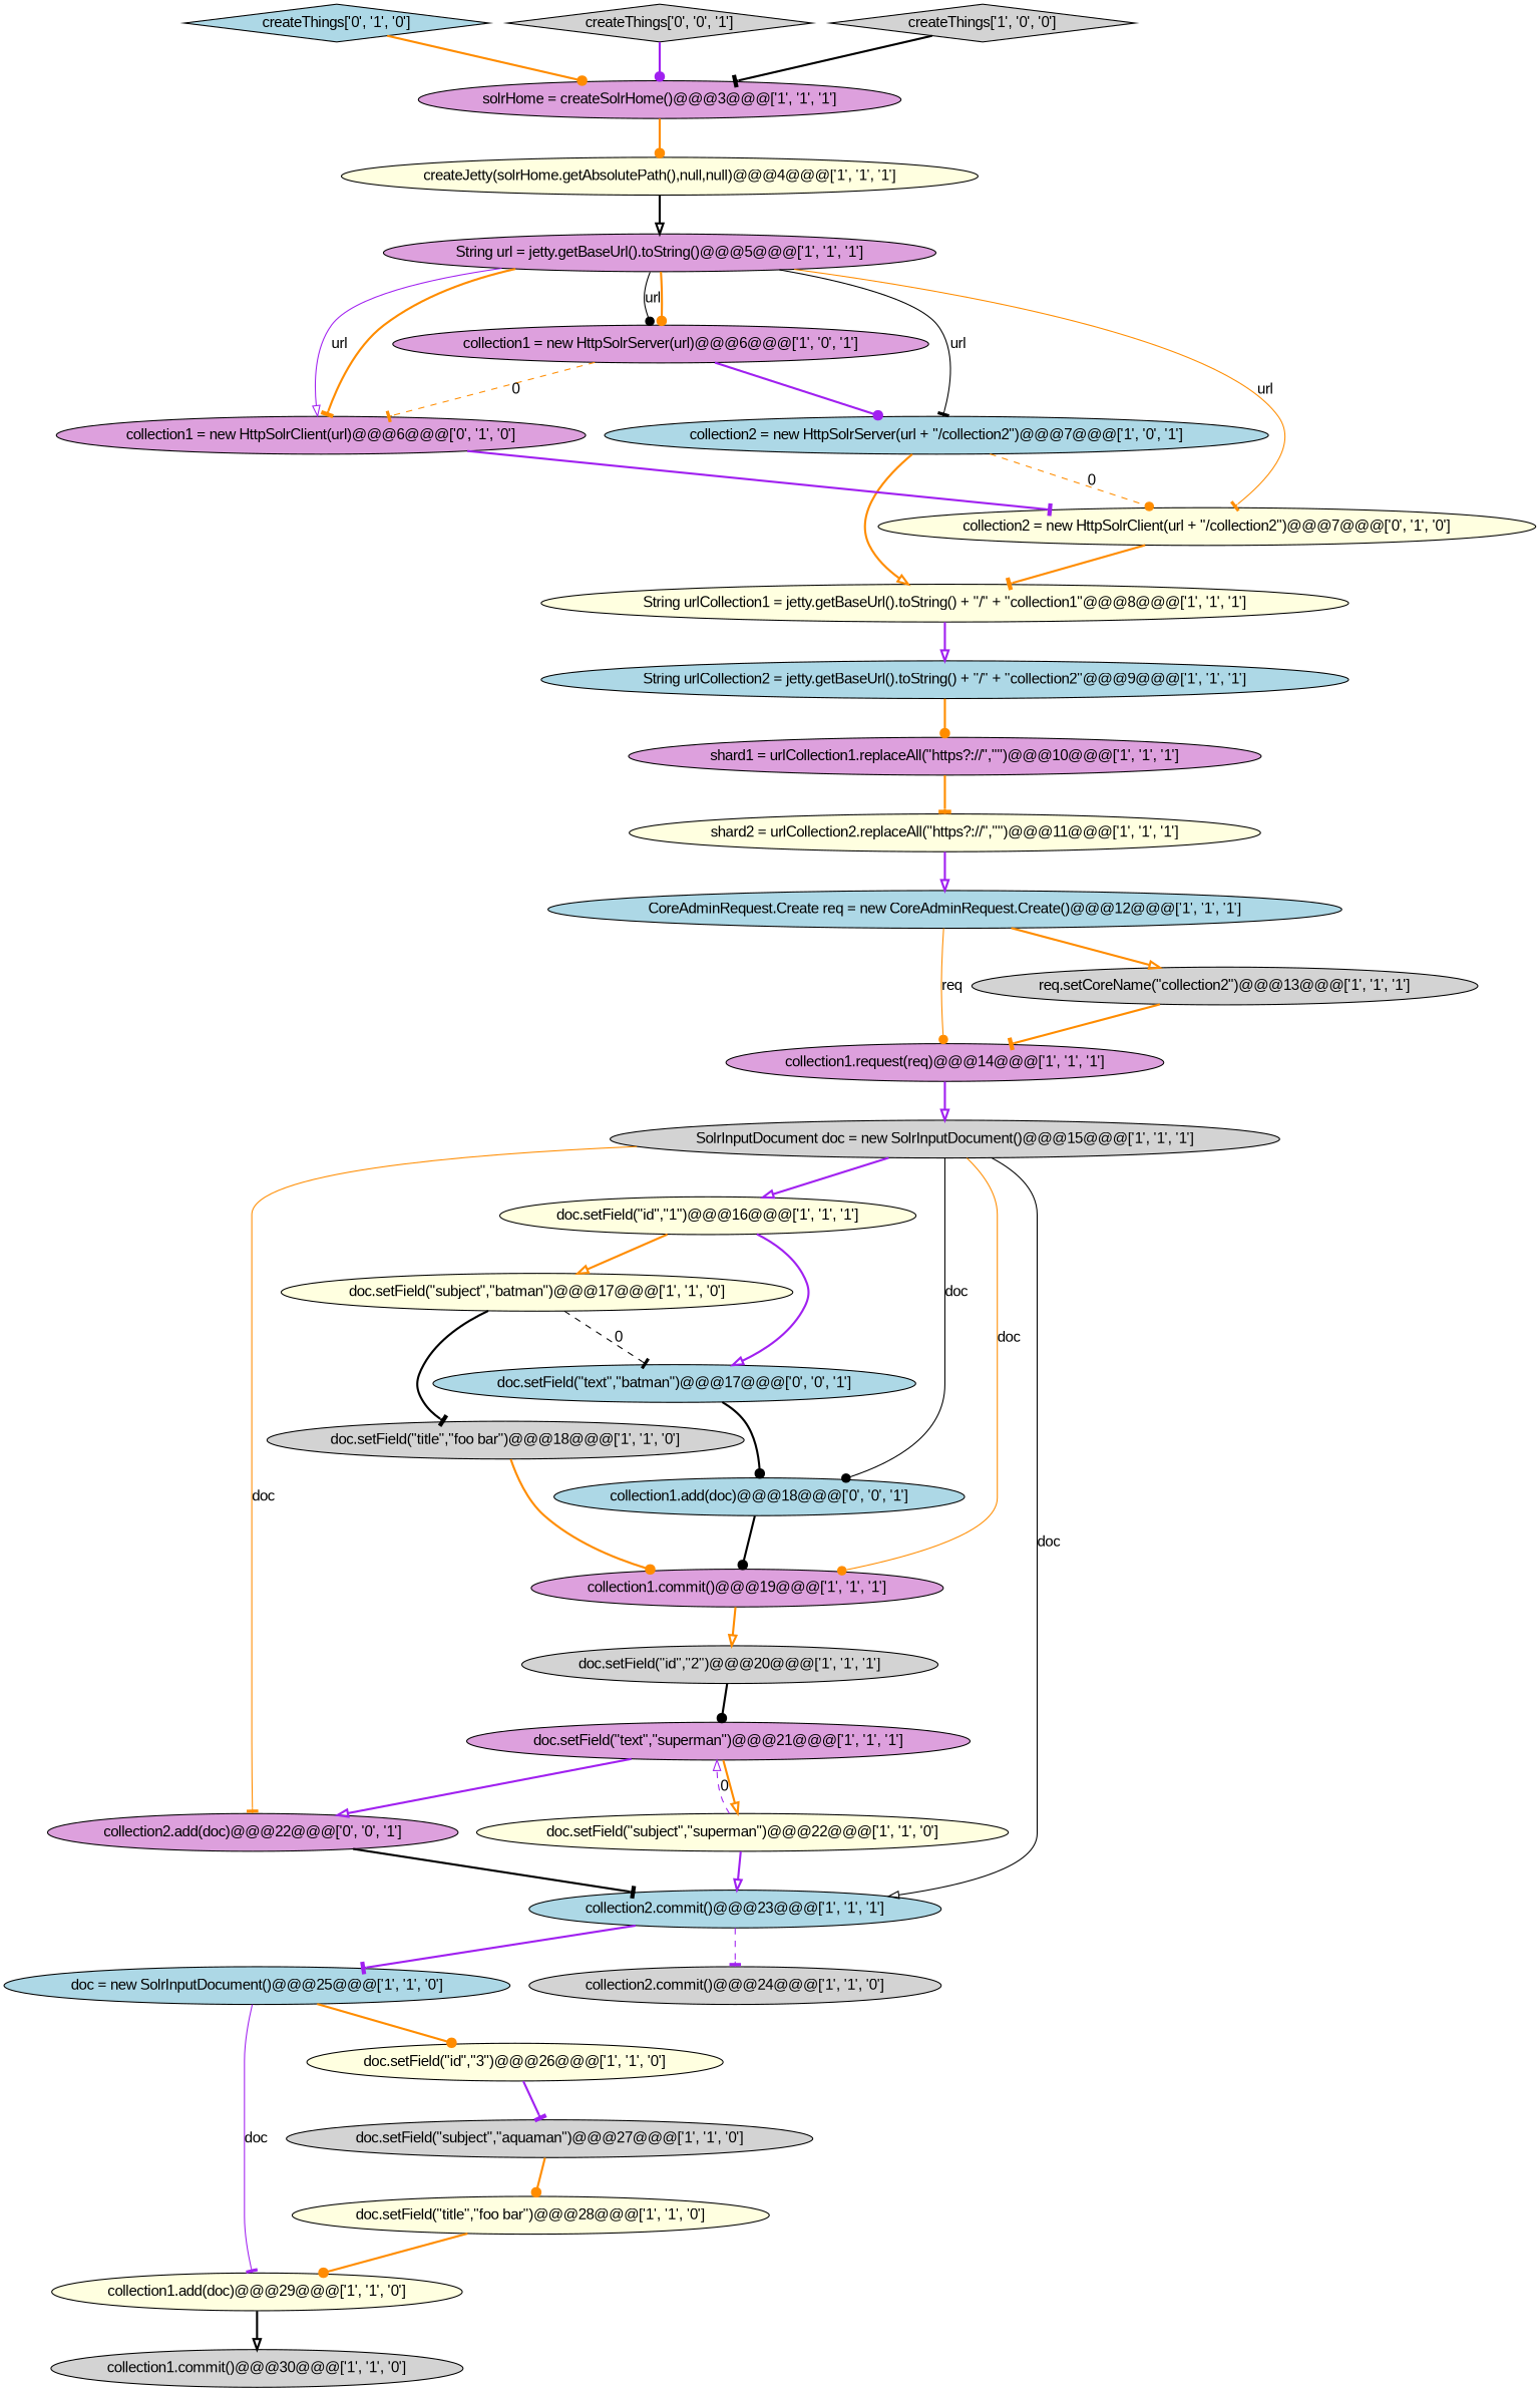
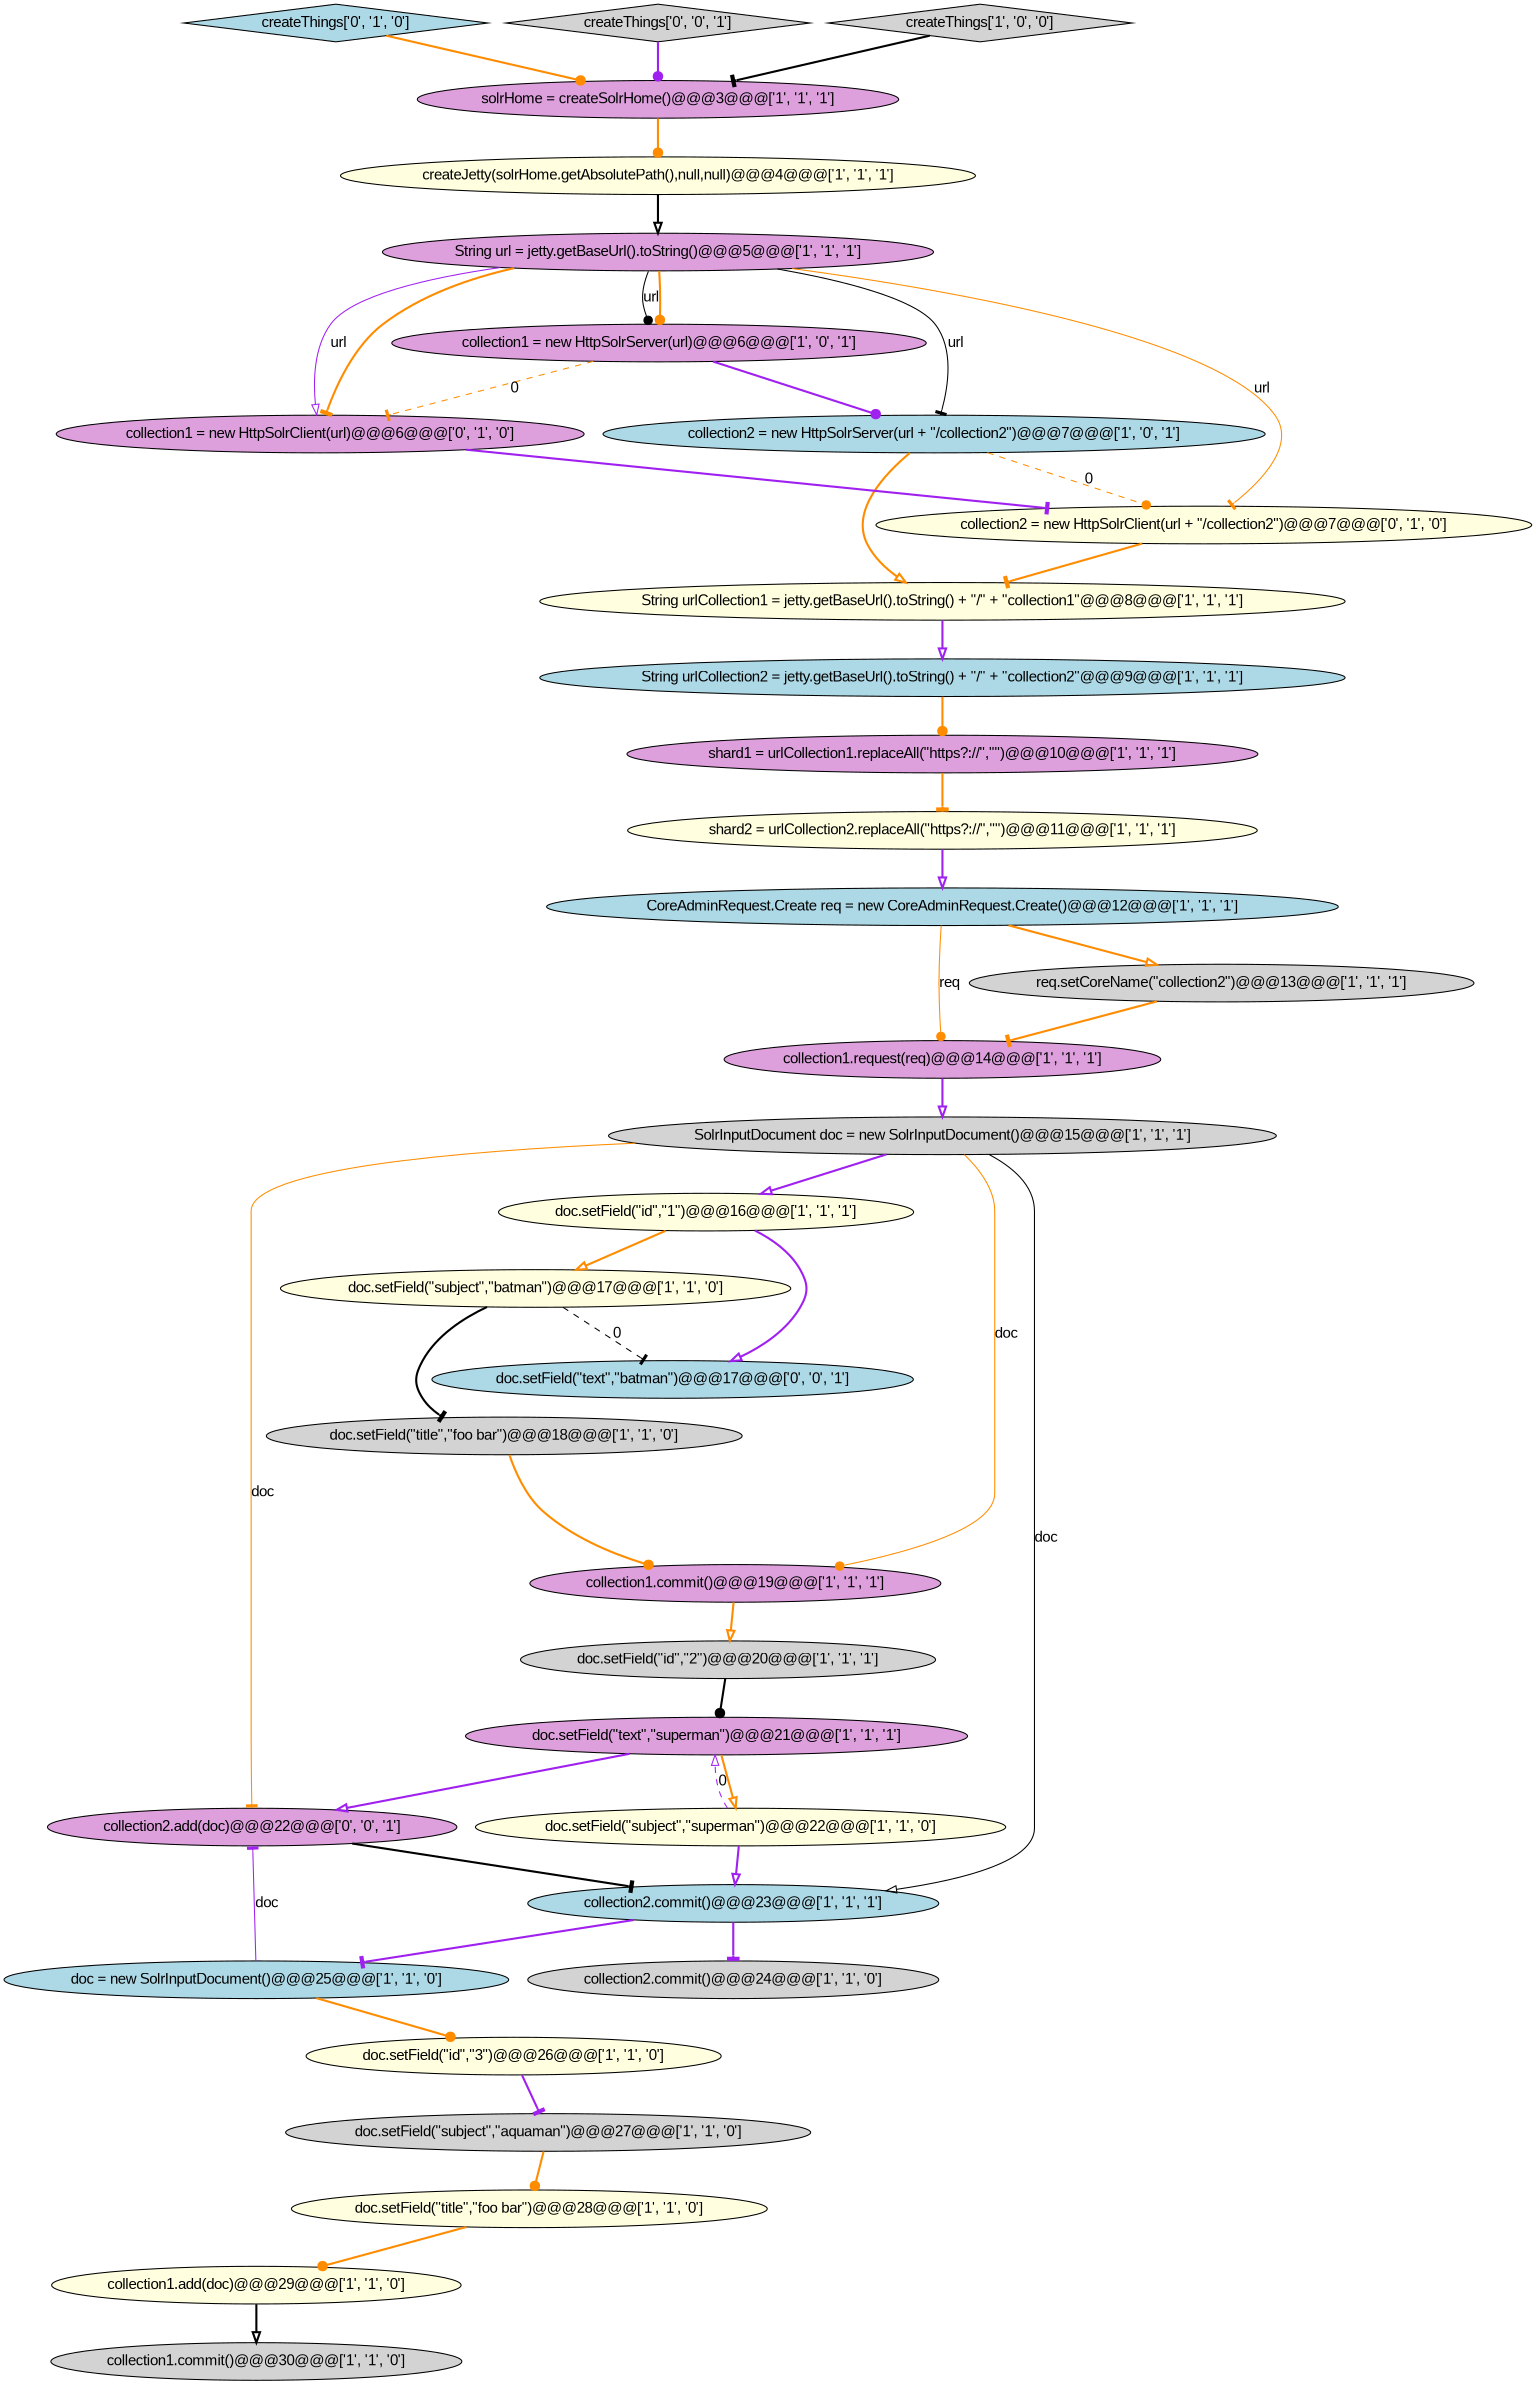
  digraph {
    fontname="Liberation Sans"
    node [fillcolor=lightyellow fontname="Liberation Sans" shape=ellipse style=filled]
    edge [arrowhead=dot color=darkorange fontname="Liberation Sans" style=bold]
    n1 [label="shard2 = urlCollection2.replaceAll(\"https?://\",\"\")@@@11@@@['1', '1', '1']"]
    n2 [fillcolor=lightblue label="CoreAdminRequest.Create req = new CoreAdminRequest.Create()@@@12@@@['1', '1', '1']"]
    n3 [fillcolor=plum label="collection1.request(req)@@@14@@@['1', '1', '1']"]
    n4 [fillcolor=lightgrey label="req.setCoreName(\"collection2\")@@@13@@@['1', '1', '1']"]
    n5 [label="collection1.add(doc)@@@29@@@['1', '1', '0']"]
    n6 [fillcolor=lightgrey label="collection1.commit()@@@30@@@['1', '1', '0']"]
    n7 [fillcolor=lightblue label="doc.setField(\"text\",\"batman\")@@@17@@@['0', '0', '1']"]
-   n8 [fillcolor=lightblue label="collection1.add(doc)@@@18@@@['0', '0', '1']"]
    n9 [fillcolor=plum label="collection1.commit()@@@19@@@['1', '1', '1']"]
    n10 [fillcolor=lightblue label="collection2.commit()@@@23@@@['1', '1', '1']"]
    n11 [fillcolor=lightgrey label="collection2.commit()@@@24@@@['1', '1', '0']"]
    n12 [fillcolor=lightblue label="doc = new SolrInputDocument()@@@25@@@['1', '1', '0']"]
    n13 [fillcolor=lightblue label="createThings['0', '1', '0']" shape=diamond]
    n14 [fillcolor=plum label="solrHome = createSolrHome()@@@3@@@['1', '1', '1']"]
    n15 [label="createJetty(solrHome.getAbsolutePath(),null,null)@@@4@@@['1', '1', '1']"]
    n16 [fillcolor=plum label="String url = jetty.getBaseUrl().toString()@@@5@@@['1', '1', '1']"]
    n17 [fillcolor=plum label="collection1 = new HttpSolrServer(url)@@@6@@@['1', '0', '1']"]
    n18 [label="collection2 = new HttpSolrClient(url + \"/collection2\")@@@7@@@['0', '1', '0']"]
    n19 [fillcolor=lightblue label="collection2 = new HttpSolrServer(url + \"/collection2\")@@@7@@@['1', '0', '1']"]
    n20 [fillcolor=plum label="collection1 = new HttpSolrClient(url)@@@6@@@['0', '1', '0']"]
    n21 [label="String urlCollection1 = jetty.getBaseUrl().toString() + \"/\" + \"collection1\"@@@8@@@['1', '1', '1']"]
    n22 [fillcolor=lightgrey label="doc.setField(\"subject\",\"aquaman\")@@@27@@@['1', '1', '0']"]
    n23 [label="doc.setField(\"title\",\"foo bar\")@@@28@@@['1', '1', '0']"]
    n24 [fillcolor=lightblue label="String urlCollection2 = jetty.getBaseUrl().toString() + \"/\" + \"collection2\"@@@9@@@['1', '1', '1']"]
    n25 [fillcolor=plum label="shard1 = urlCollection1.replaceAll(\"https?://\",\"\")@@@10@@@['1', '1', '1']"]
    n26 [fillcolor=lightgrey label="doc.setField(\"title\",\"foo bar\")@@@18@@@['1', '1', '0']"]
    n27 [fillcolor=lightgrey label="doc.setField(\"id\",\"2\")@@@20@@@['1', '1', '1']"]
    n28 [fillcolor=plum label="doc.setField(\"text\",\"superman\")@@@21@@@['1', '1', '1']"]
    n29 [fillcolor=plum label="collection2.add(doc)@@@22@@@['0', '0', '1']"]
    n30 [label="doc.setField(\"subject\",\"superman\")@@@22@@@['1', '1', '0']"]
    n31 [fillcolor=lightgrey label="SolrInputDocument doc = new SolrInputDocument()@@@15@@@['1', '1', '1']"]
    n32 [label="doc.setField(\"id\",\"1\")@@@16@@@['1', '1', '1']"]
    n33 [fillcolor=lightgrey label="createThings['0', '0', '1']" shape=diamond]
    n34 [label="doc.setField(\"id\",\"3\")@@@26@@@['1', '1', '0']"]
    n35 [label="doc.setField(\"subject\",\"batman\")@@@17@@@['1', '1', '0']"]
    n36 [fillcolor=lightgrey label="createThings['1', '0', '0']" shape=diamond]
    n1 -> n2 [arrowhead=onormal color=purple]
    n2 -> n3 [label=req style=solid]
    n2 -> n4 [arrowhead=onormal]
    n3 -> n31 [arrowhead=onormal color=purple]
    n4 -> n3 [arrowhead=tee]
    n5 -> n6 [arrowhead=onormal color=black]
-   n7 -> n8 [color=black]
-   n8 -> n9 [color=black]
    n9 -> n27 [arrowhead=onormal]
-   n10 -> n11 [arrowhead=tee color=purple style=dashed]
+   n10 -> n11 [arrowhead=tee color=purple]
    n10 -> n12 [arrowhead=tee color=purple]
-   n12 -> n5 [arrowhead=tee color=purple label=doc style=solid]
+   n12 -> n29 [arrowhead=tee color=purple label=doc style=solid]
    n12 -> n34
    n13 -> n14
    n14 -> n15
    n15 -> n16 [arrowhead=onormal color=black]
    n16 -> n17 [color=black label=url style=solid]
    n16 -> n17
    n16 -> n18 [arrowhead=tee label=url style=solid]
    n16 -> n19 [arrowhead=tee color=black label=url style=solid]
    n16 -> n20 [arrowhead=tee]
    n16 -> n20 [arrowhead=onormal color=purple label=url style=solid]
    n17 -> n19 [color=purple]
    n17 -> n20 [arrowhead=tee label=0 style=dashed]
    n18 -> n21 [arrowhead=tee]
    n19 -> n18 [label=0 style=dashed]
    n19 -> n21 [arrowhead=onormal]
    n20 -> n18 [arrowhead=tee color=purple]
    n21 -> n24 [arrowhead=onormal color=purple]
    n22 -> n23
    n23 -> n5
    n24 -> n25
    n25 -> n1 [arrowhead=tee]
    n26 -> n9
    n27 -> n28 [color=black]
    n28 -> n29 [arrowhead=onormal color=purple]
    n28 -> n30 [arrowhead=onormal]
    n29 -> n10 [arrowhead=tee color=black]
    n30 -> n10 [arrowhead=onormal color=purple]
    n30 -> n28 [arrowhead=onormal color=purple label=0 style=dashed]
-   n31 -> n8 [color=black label=doc style=solid]
    n31 -> n9 [label=doc style=solid]
    n31 -> n10 [arrowhead=onormal color=black label=doc style=solid]
    n31 -> n29 [arrowhead=tee label=doc style=solid]
    n31 -> n32 [arrowhead=onormal color=purple]
    n32 -> n7 [arrowhead=onormal color=purple]
    n32 -> n35 [arrowhead=onormal]
    n33 -> n14 [color=purple]
    n34 -> n22 [arrowhead=tee color=purple]
    n35 -> n7 [arrowhead=tee color=black label=0 style=dashed]
    n35 -> n26 [arrowhead=tee color=black]
    n36 -> n14 [arrowhead=tee color=black]
  }
